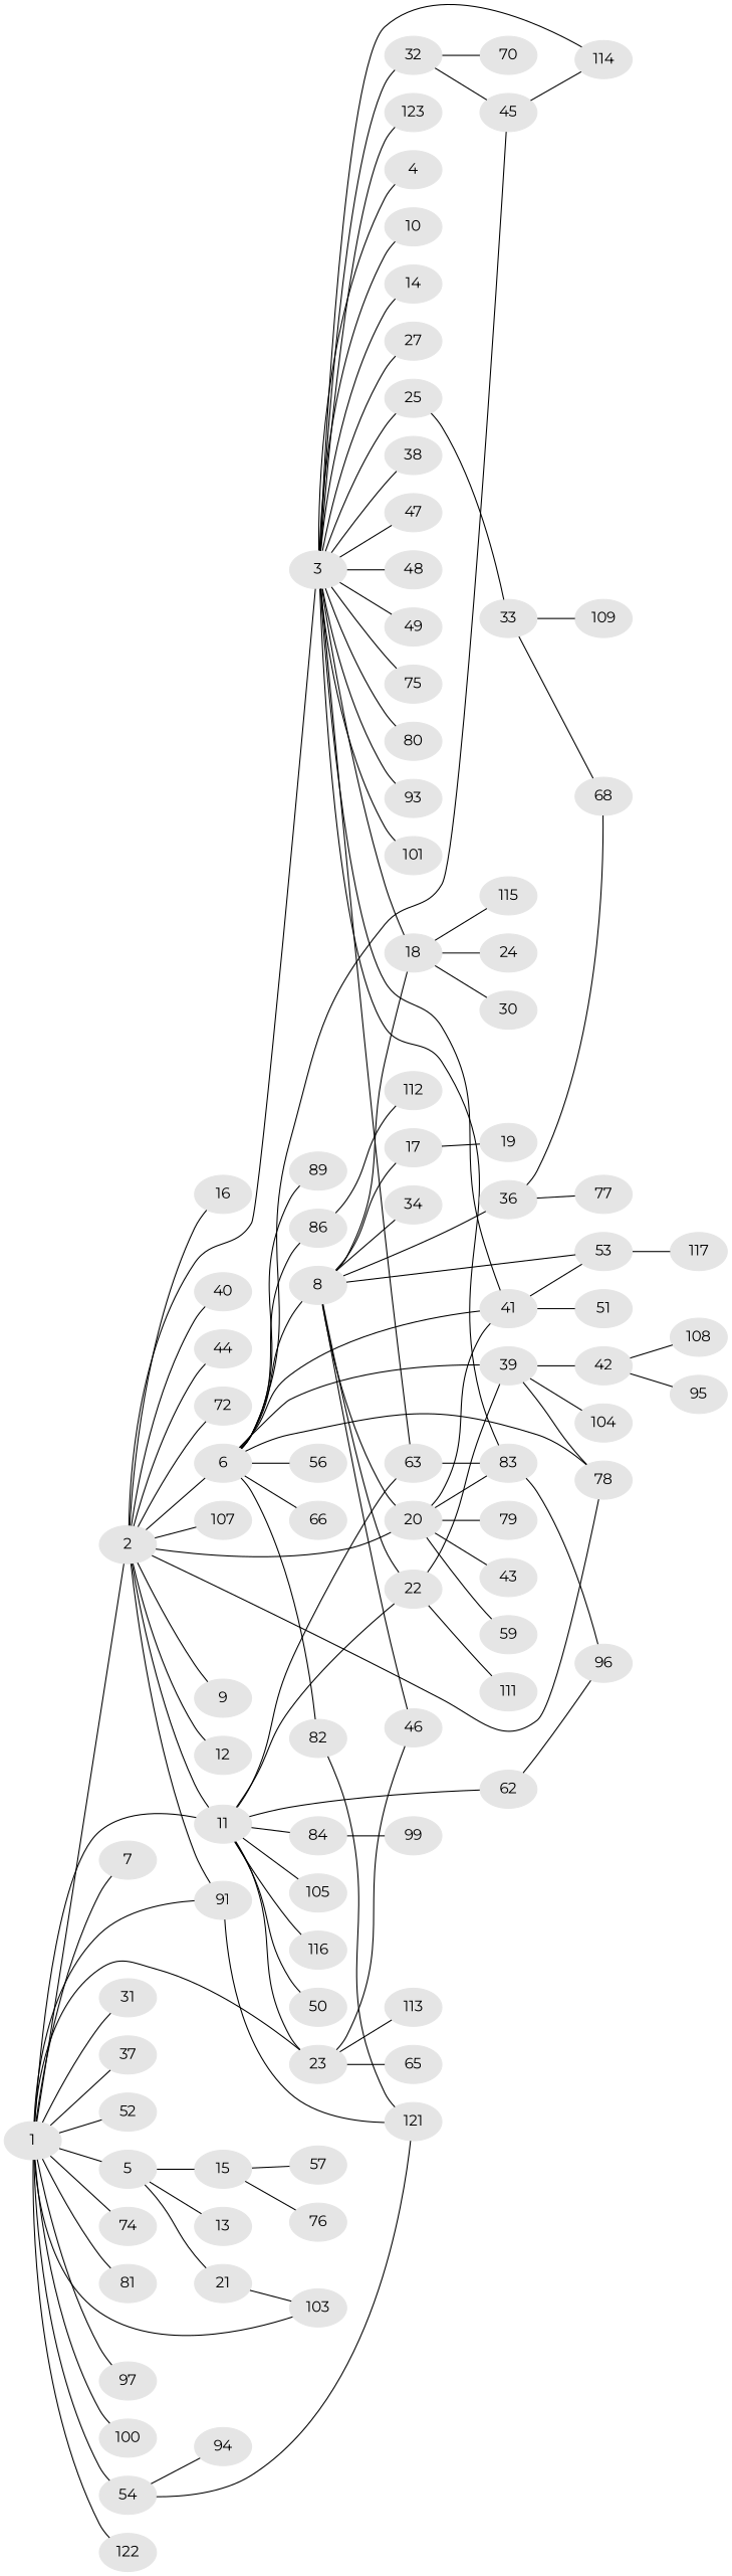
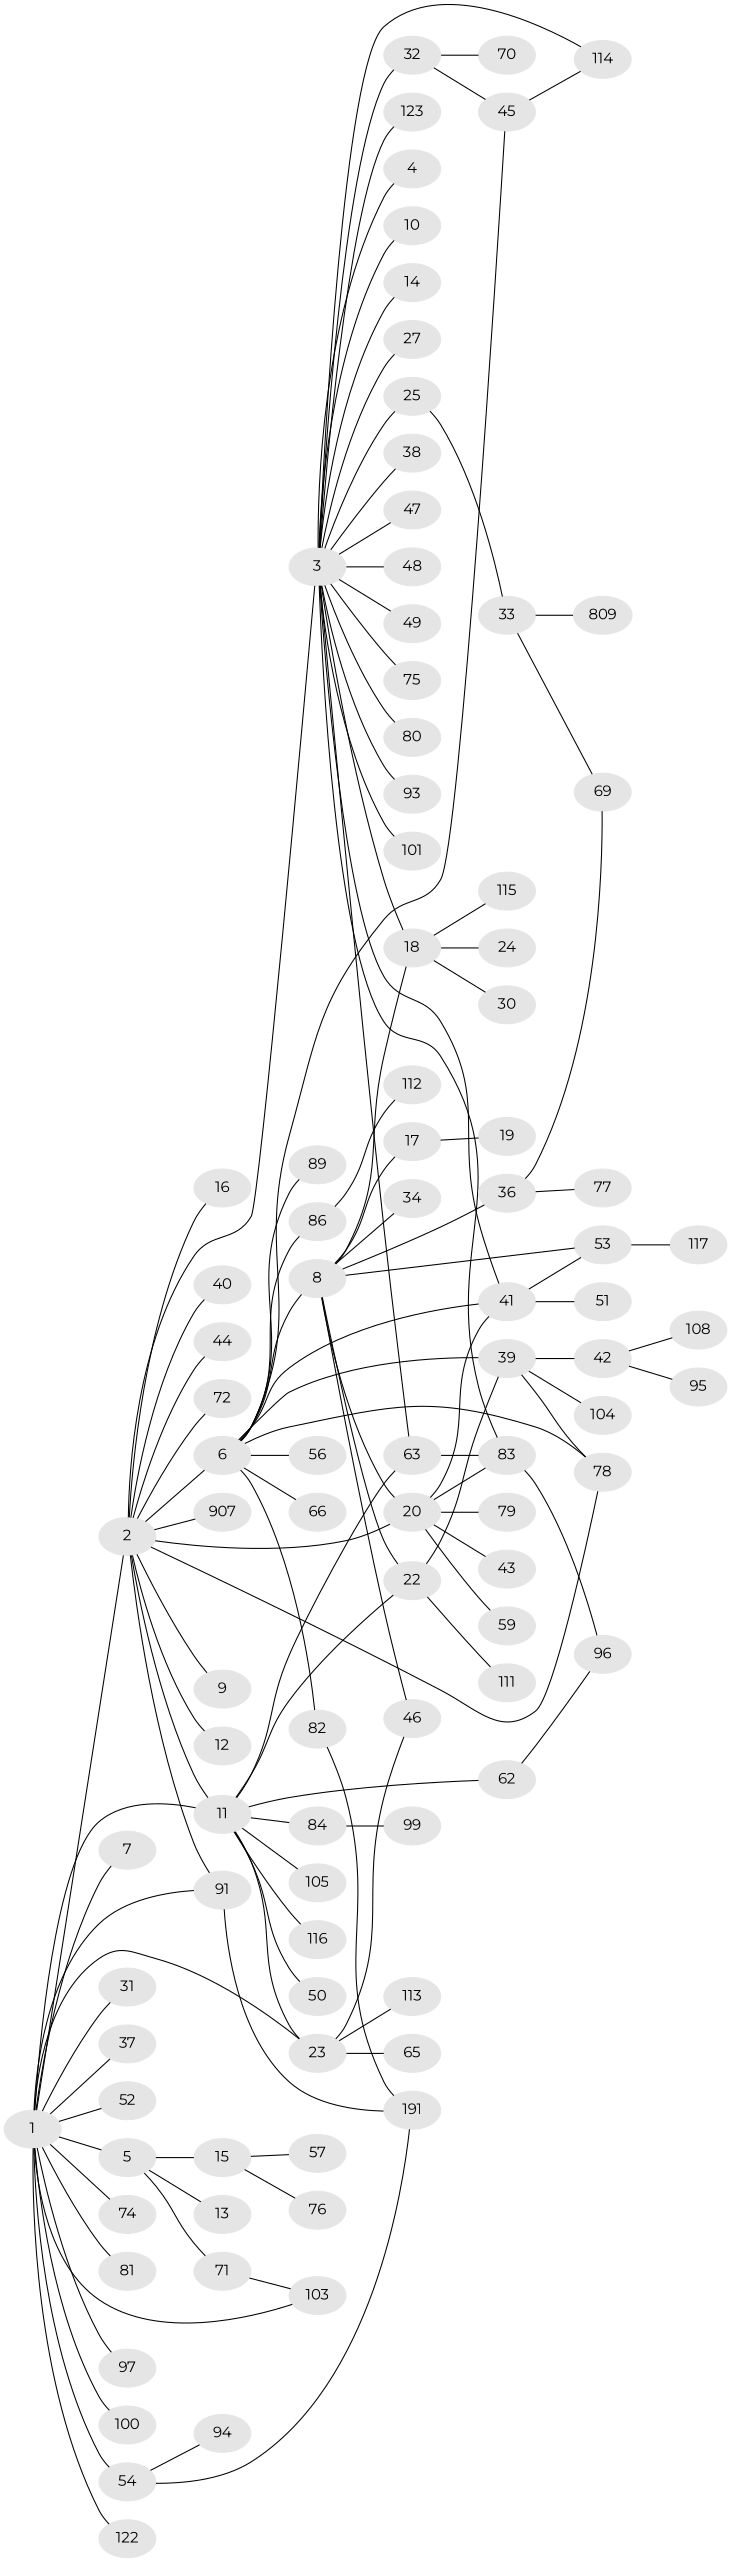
  graph {
    fontname=Montserrat
    rankdir=LR
    node [color=gray90 fontname=Montserrat style=filled]
    edge [fontname=Montserrat]
    1 [super="+28"]
    2 [super="+90"]
    5 [super="+35"]
    7 [super="+110"]
    11 [super="+73"]
    23 [super="+64"]
    31
    37
    52
    54
    74
    81
    91
    97
    100
    103
    122
    3 [super="+29"]
    6 [super="+125"]
    9
    12
    16 [super="+67"]
    20 [super="+26"]
    40
    44
    72
    78 [super="+106"]
-   107
+   107 [label=907]
    13 [super="+71"]
    15
-   21 [super="+98"]
+   21 [super="+98" label=71]
    63 [super="+88"]
    22
    50 [super="+118"]
    62
    84
    105
    116
    46 [super="+60"]
    65
    113
    94
-   121 [super="+126"]
+   121 [super="+126" label=191]
    4
    10
    14
    18
    25
    27
    32 [super="+58"]
    38
    41 [super="+87"]
    47
    48 [super="+55"]
    49
    75
    80
    83 [super="+119"]
    93
    101
    114
    123
    86 [super="+124"]
    8 [super="+120"]
    39
    45 [super="+61"]
    56
    66
    82
    89
    43
    59
    79
    24
    30
    115
    33 [super="+85"]
    70
    53 [super="+69"]
    51
    96
    n82 [label=112]
    57
    76
    17
    34
    36 [super="+112"]
    42 [super="+92"]
    104
    19
    111
-   68
+   68 [label=69]
    77
    117
    99
-   109
+   109 [label=809]
    95
    108
    1 -- 2
    1 -- 5
    1 -- 7
    1 -- 11
    1 -- 23
    1 -- 31
    1 -- 37
    1 -- 52
    1 -- 54
    1 -- 74
    1 -- 81
    1 -- 91
    1 -- 97
    1 -- 100
    1 -- 103
    1 -- 122
    2 -- 11
    2 -- 91
    2 -- 3
    2 -- 6
    2 -- 9
    2 -- 12
    2 -- 16
    2 -- 20
    2 -- 40
    2 -- 44
    2 -- 72
    2 -- 78
    2 -- 107
    5 -- 13
    5 -- 15
    5 -- 21
    11 -- 23
    11 -- 63
    11 -- 22
    11 -- 50
    11 -- 62
    11 -- 84
    11 -- 105
    11 -- 116
    23 -- 46
    23 -- 65
    23 -- 113
    54 -- 94
    54 -- 121
    91 -- 121
    3 -- 63
    3 -- 4
    3 -- 10
    3 -- 14
    3 -- 18
    3 -- 25
    3 -- 27
    3 -- 32 [weight=2]
    3 -- 38
    3 -- 41 [weight=2]
    3 -- 47
    3 -- 48
    3 -- 49
    3 -- 75
    3 -- 80
    3 -- 83
    3 -- 93
    3 -- 101
    3 -- 114
    3 -- 123
    6 -- 78
    6 -- 41
    6 -- 86
    6 -- 8
    6 -- 39
    6 -- 45
    6 -- 56
    6 -- 66
    6 -- 82
    6 -- 89
    20 -- 41
    20 -- 83
    20 -- 43
    20 -- 59
    20 -- 79
    15 -- 57
    15 -- 76
    21 -- 103
    63 -- 83
    22 -- 39
    22 -- 111
    62 -- 96
    84 -- 99
    18 -- 24
    18 -- 30
    18 -- 115
    25 -- 33
    32 -- 45
    32 -- 70
    41 -- 53
    41 -- 51
    83 -- 96
    86 -- n82
    8 -- 20
    8 -- 22
    8 -- 46
    8 -- 18
    8 -- 53
    8 -- 17
    8 -- 34
    8 -- 36
    39 -- 78
    39 -- 42
    39 -- 104
    45 -- 114
    82 -- 121
    33 -- 68
    33 -- 109
    53 -- 117
    17 -- 19
    36 -- 68
    36 -- 77
    42 -- 95
    42 -- 108
  }
